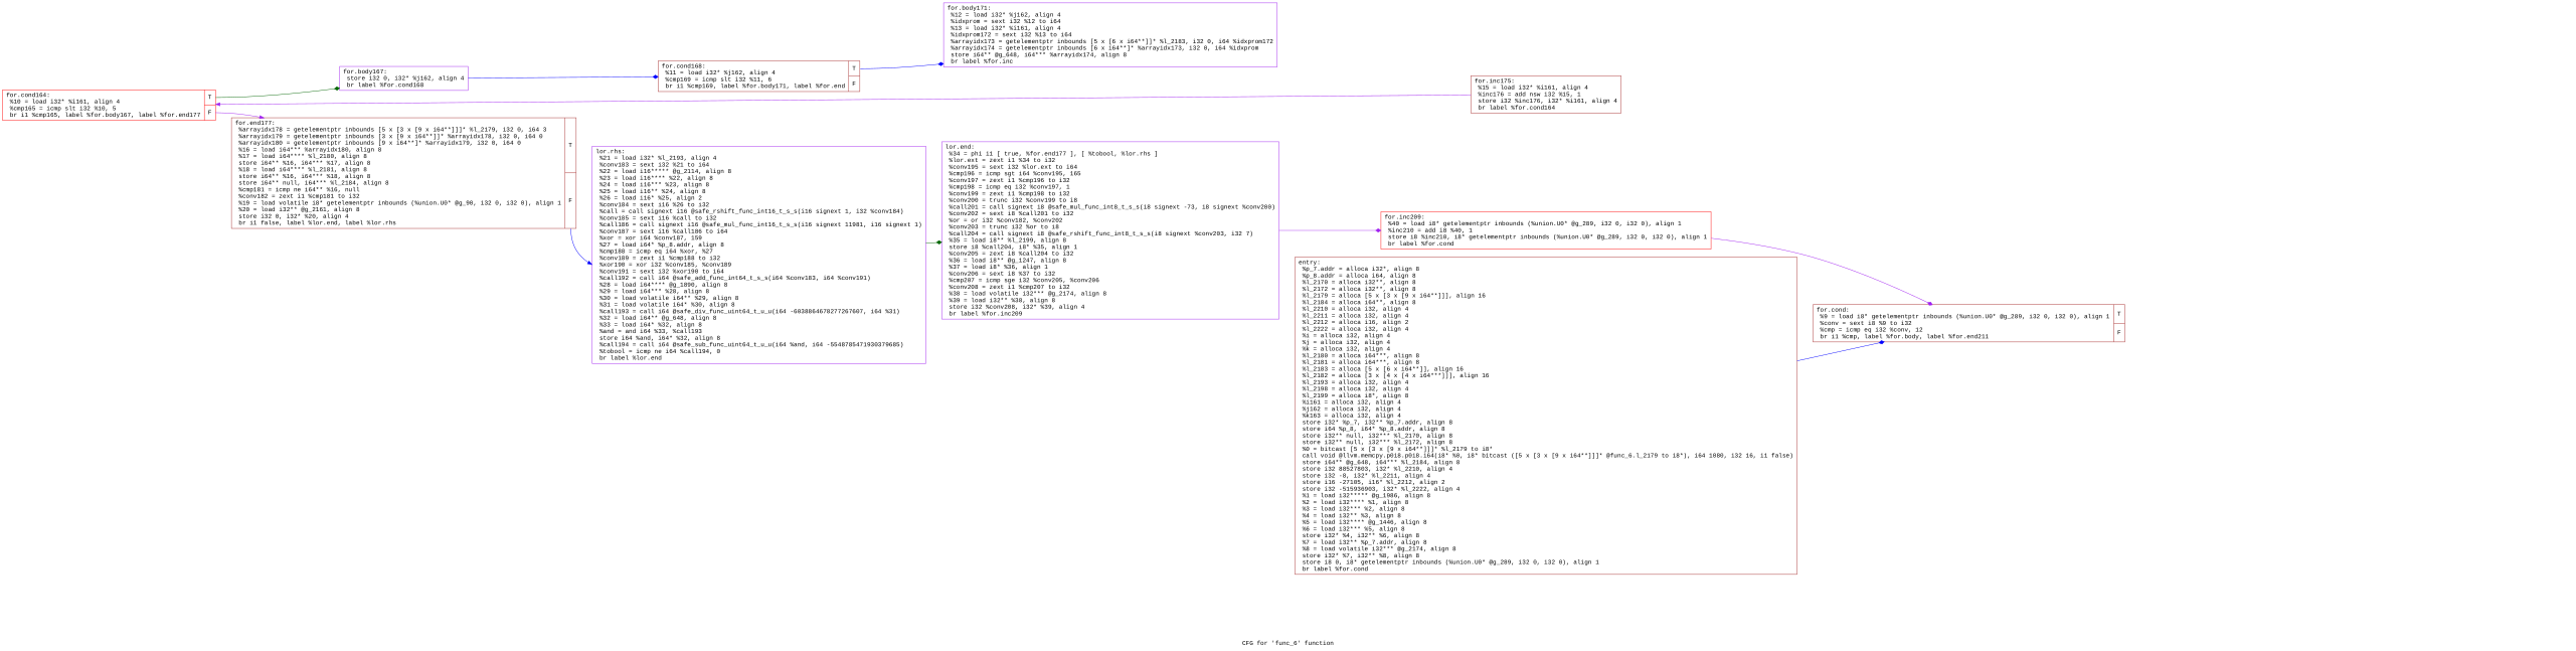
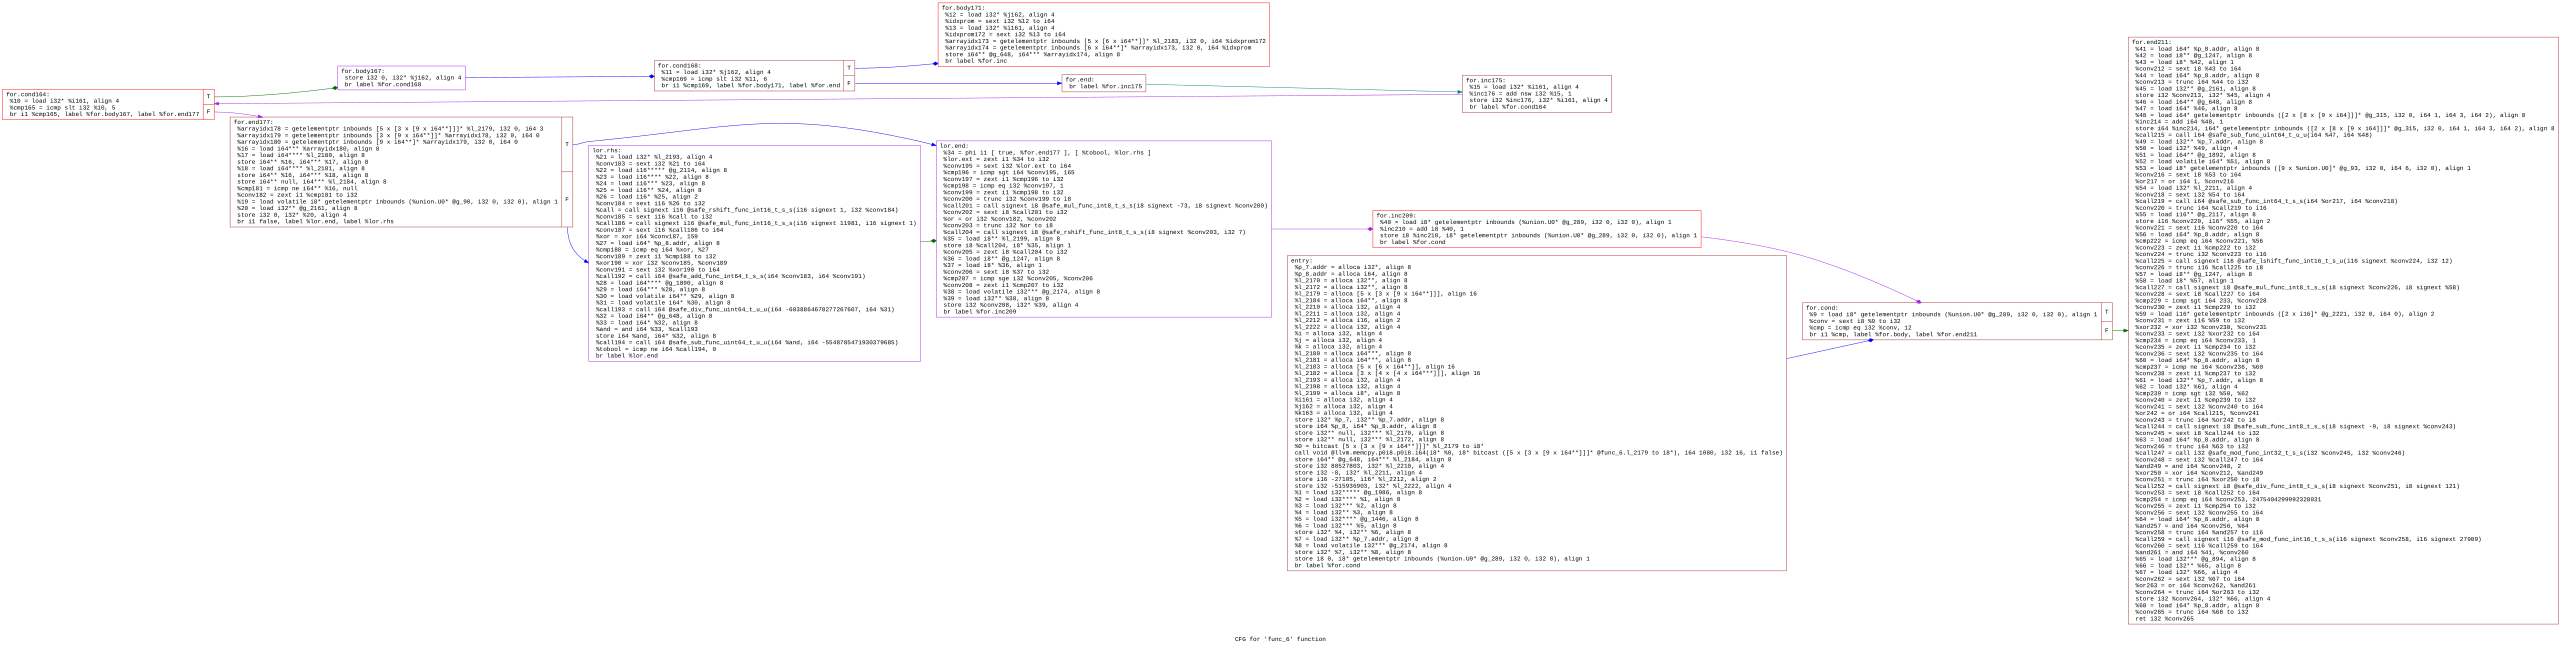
  digraph {
    fontname="Liberation Mono"
    label="CFG for 'func_6' function"
    rankdir=LR
    node [color=brown fontname="Liberation Mono" shape=record]
    edge [arrowhead=diamond color=blue fontname="Liberation Mono"]
    n1 [label="{entry:\l  %p_7.addr = alloca i32*, align 8\l  %p_8.addr = alloca i64, align 8\l  %l_2170 = alloca i32**, align 8\l  %l_2172 = alloca i32**, align 8\l  %l_2179 = alloca [5 x [3 x [9 x i64**]]], align 16\l  %l_2184 = alloca i64**, align 8\l  %l_2210 = alloca i32, align 4\l  %l_2211 = alloca i32, align 4\l  %l_2212 = alloca i16, align 2\l  %l_2222 = alloca i32, align 4\l  %i = alloca i32, align 4\l  %j = alloca i32, align 4\l  %k = alloca i32, align 4\l  %l_2180 = alloca i64***, align 8\l  %l_2181 = alloca i64***, align 8\l  %l_2183 = alloca [5 x [6 x i64**]], align 16\l  %l_2182 = alloca [3 x [4 x [4 x i64***]]], align 16\l  %l_2193 = alloca i32, align 4\l  %l_2198 = alloca i32, align 4\l  %l_2199 = alloca i8*, align 8\l  %i161 = alloca i32, align 4\l  %j162 = alloca i32, align 4\l  %k163 = alloca i32, align 4\l  store i32* %p_7, i32** %p_7.addr, align 8\l  store i64 %p_8, i64* %p_8.addr, align 8\l  store i32** null, i32*** %l_2170, align 8\l  store i32** null, i32*** %l_2172, align 8\l  %0 = bitcast [5 x [3 x [9 x i64**]]]* %l_2179 to i8*\l  call void @llvm.memcpy.p0i8.p0i8.i64(i8* %0, i8* bitcast ([5 x [3 x [9 x i64**]]]* @func_6.l_2179 to i8*), i64 1080, i32 16, i1 false)\l  store i64** @g_648, i64*** %l_2184, align 8\l  store i32 88527803, i32* %l_2210, align 4\l  store i32 -8, i32* %l_2211, align 4\l  store i16 -27105, i16* %l_2212, align 2\l  store i32 -515936903, i32* %l_2222, align 4\l  %1 = load i32***** @g_1986, align 8\l  %2 = load i32**** %1, align 8\l  %3 = load i32*** %2, align 8\l  %4 = load i32** %3, align 8\l  %5 = load i32**** @g_1446, align 8\l  %6 = load i32*** %5, align 8\l  store i32* %4, i32** %6, align 8\l  %7 = load i32** %p_7.addr, align 8\l  %8 = load volatile i32*** @g_2174, align 8\l  store i32* %7, i32** %8, align 8\l  store i8 0, i8* getelementptr inbounds (%union.U0* @g_289, i32 0, i32 0), align 1\l  br label %for.cond\l}"]
    n2 [label="{for.cond:                                         \l  %9 = load i8* getelementptr inbounds (%union.U0* @g_289, i32 0, i32 0), align 1\l  %conv = sext i8 %9 to i32\l  %cmp = icmp eq i32 %conv, 12\l  br i1 %cmp, label %for.body, label %for.end211\l|{<s0>T|<s1>F}}"]
+   n3 [label="{for.end211:                                       \l  %41 = load i64* %p_8.addr, align 8\l  %42 = load i8** @g_1247, align 8\l  %43 = load i8* %42, align 1\l  %conv212 = sext i8 %43 to i64\l  %44 = load i64* %p_8.addr, align 8\l  %conv213 = trunc i64 %44 to i32\l  %45 = load i32** @g_2161, align 8\l  store i32 %conv213, i32* %45, align 4\l  %46 = load i64** @g_648, align 8\l  %47 = load i64* %46, align 8\l  %48 = load i64* getelementptr inbounds ([2 x [8 x [9 x i64]]]* @g_315, i32 0, i64 1, i64 3, i64 2), align 8\l  %inc214 = add i64 %48, 1\l  store i64 %inc214, i64* getelementptr inbounds ([2 x [8 x [9 x i64]]]* @g_315, i32 0, i64 1, i64 3, i64 2), align 8\l  %call215 = call i64 @safe_sub_func_uint64_t_u_u(i64 %47, i64 %48)\l  %49 = load i32** %p_7.addr, align 8\l  %50 = load i32* %49, align 4\l  %51 = load i64** @g_1892, align 8\l  %52 = load volatile i64* %51, align 8\l  %53 = load i8* getelementptr inbounds ([9 x %union.U0]* @g_93, i32 0, i64 6, i32 0), align 1\l  %conv216 = sext i8 %53 to i64\l  %or217 = or i64 1, %conv216\l  %54 = load i32* %l_2211, align 4\l  %conv218 = sext i32 %54 to i64\l  %call219 = call i64 @safe_sub_func_int64_t_s_s(i64 %or217, i64 %conv218)\l  %conv220 = trunc i64 %call219 to i16\l  %55 = load i16** @g_2117, align 8\l  store i16 %conv220, i16* %55, align 2\l  %conv221 = sext i16 %conv220 to i64\l  %56 = load i64* %p_8.addr, align 8\l  %cmp222 = icmp eq i64 %conv221, %56\l  %conv223 = zext i1 %cmp222 to i32\l  %conv224 = trunc i32 %conv223 to i16\l  %call225 = call signext i16 @safe_lshift_func_int16_t_s_u(i16 signext %conv224, i32 12)\l  %conv226 = trunc i16 %call225 to i8\l  %57 = load i8** @g_1247, align 8\l  %58 = load i8* %57, align 1\l  %call227 = call signext i8 @safe_mul_func_int8_t_s_s(i8 signext %conv226, i8 signext %58)\l  %conv228 = sext i8 %call227 to i64\l  %cmp229 = icmp sgt i64 233, %conv228\l  %conv230 = zext i1 %cmp229 to i32\l  %59 = load i16* getelementptr inbounds ([2 x i16]* @g_2221, i32 0, i64 0), align 2\l  %conv231 = zext i16 %59 to i32\l  %xor232 = xor i32 %conv230, %conv231\l  %conv233 = sext i32 %xor232 to i64\l  %cmp234 = icmp eq i64 %conv233, 1\l  %conv235 = zext i1 %cmp234 to i32\l  %conv236 = sext i32 %conv235 to i64\l  %60 = load i64* %p_8.addr, align 8\l  %cmp237 = icmp ne i64 %conv236, %60\l  %conv238 = zext i1 %cmp237 to i32\l  %61 = load i32** %p_7.addr, align 8\l  %62 = load i32* %61, align 4\l  %cmp239 = icmp sgt i32 %50, %62\l  %conv240 = zext i1 %cmp239 to i32\l  %conv241 = sext i32 %conv240 to i64\l  %or242 = or i64 %call215, %conv241\l  %conv243 = trunc i64 %or242 to i8\l  %call244 = call signext i8 @safe_sub_func_int8_t_s_s(i8 signext -9, i8 signext %conv243)\l  %conv245 = sext i8 %call244 to i32\l  %63 = load i64* %p_8.addr, align 8\l  %conv246 = trunc i64 %63 to i32\l  %call247 = call i32 @safe_mod_func_int32_t_s_s(i32 %conv245, i32 %conv246)\l  %conv248 = sext i32 %call247 to i64\l  %and249 = and i64 %conv248, 2\l  %xor250 = xor i64 %conv212, %and249\l  %conv251 = trunc i64 %xor250 to i8\l  %call252 = call signext i8 @safe_div_func_int8_t_s_s(i8 signext %conv251, i8 signext 121)\l  %conv253 = sext i8 %call252 to i64\l  %cmp254 = icmp eq i64 %conv253, 2475404299992328031\l  %conv255 = zext i1 %cmp254 to i32\l  %conv256 = sext i32 %conv255 to i64\l  %64 = load i64* %p_8.addr, align 8\l  %and257 = and i64 %conv256, %64\l  %conv258 = trunc i64 %and257 to i16\l  %call259 = call signext i16 @safe_mod_func_int16_t_s_s(i16 signext %conv258, i16 signext 27909)\l  %conv260 = sext i16 %call259 to i64\l  %and261 = and i64 %41, %conv260\l  %65 = load i32*** @g_894, align 8\l  %66 = load i32** %65, align 8\l  %67 = load i32* %66, align 4\l  %conv262 = sext i32 %67 to i64\l  %or263 = or i64 %conv262, %and261\l  %conv264 = trunc i64 %or263 to i32\l  store i32 %conv264, i32* %66, align 4\l  %68 = load i64* %p_8.addr, align 8\l  %conv265 = trunc i64 %68 to i32\l  ret i32 %conv265\l}"]
    n4 [color=red label="{for.cond164:                                      \l  %10 = load i32* %i161, align 4\l  %cmp165 = icmp slt i32 %10, 5\l  br i1 %cmp165, label %for.body167, label %for.end177\l|{<s0>T|<s1>F}}"]
    n5 [color=purple label="{for.body167:                                      \l  store i32 0, i32* %j162, align 4\l  br label %for.cond168\l}"]
    n6 [label="{for.end177:                                       \l  %arrayidx178 = getelementptr inbounds [5 x [3 x [9 x i64**]]]* %l_2179, i32 0, i64 3\l  %arrayidx179 = getelementptr inbounds [3 x [9 x i64**]]* %arrayidx178, i32 0, i64 0\l  %arrayidx180 = getelementptr inbounds [9 x i64**]* %arrayidx179, i32 0, i64 0\l  %16 = load i64*** %arrayidx180, align 8\l  %17 = load i64**** %l_2180, align 8\l  store i64** %16, i64*** %17, align 8\l  %18 = load i64**** %l_2181, align 8\l  store i64** %16, i64*** %18, align 8\l  store i64** null, i64*** %l_2184, align 8\l  %cmp181 = icmp ne i64** %16, null\l  %conv182 = zext i1 %cmp181 to i32\l  %19 = load volatile i8* getelementptr inbounds (%union.U0* @g_90, i32 0, i32 0), align 1\l  %20 = load i32** @g_2161, align 8\l  store i32 0, i32* %20, align 4\l  br i1 false, label %lor.end, label %lor.rhs\l|{<s0>T|<s1>F}}"]
    n7 [label="{for.cond168:                                      \l  %11 = load i32* %j162, align 4\l  %cmp169 = icmp slt i32 %11, 6\l  br i1 %cmp169, label %for.body171, label %for.end\l|{<s0>T|<s1>F}}"]
    n8 [color=purple label="{lor.end:                                          \l  %34 = phi i1 [ true, %for.end177 ], [ %tobool, %lor.rhs ]\l  %lor.ext = zext i1 %34 to i32\l  %conv195 = sext i32 %lor.ext to i64\l  %cmp196 = icmp sgt i64 %conv195, 165\l  %conv197 = zext i1 %cmp196 to i32\l  %cmp198 = icmp eq i32 %conv197, 1\l  %conv199 = zext i1 %cmp198 to i32\l  %conv200 = trunc i32 %conv199 to i8\l  %call201 = call signext i8 @safe_mul_func_int8_t_s_s(i8 signext -73, i8 signext %conv200)\l  %conv202 = sext i8 %call201 to i32\l  %or = or i32 %conv182, %conv202\l  %conv203 = trunc i32 %or to i8\l  %call204 = call signext i8 @safe_rshift_func_int8_t_s_s(i8 signext %conv203, i32 7)\l  %35 = load i8** %l_2199, align 8\l  store i8 %call204, i8* %35, align 1\l  %conv205 = zext i8 %call204 to i32\l  %36 = load i8** @g_1247, align 8\l  %37 = load i8* %36, align 1\l  %conv206 = sext i8 %37 to i32\l  %cmp207 = icmp sge i32 %conv205, %conv206\l  %conv208 = zext i1 %cmp207 to i32\l  %38 = load volatile i32*** @g_2174, align 8\l  %39 = load i32** %38, align 8\l  store i32 %conv208, i32* %39, align 4\l  br label %for.inc209\l}"]
    n9 [color=purple label="{lor.rhs:                                          \l  %21 = load i32* %l_2193, align 4\l  %conv183 = sext i32 %21 to i64\l  %22 = load i16***** @g_2114, align 8\l  %23 = load i16**** %22, align 8\l  %24 = load i16*** %23, align 8\l  %25 = load i16** %24, align 8\l  %26 = load i16* %25, align 2\l  %conv184 = sext i16 %26 to i32\l  %call = call signext i16 @safe_rshift_func_int16_t_s_s(i16 signext 1, i32 %conv184)\l  %conv185 = sext i16 %call to i32\l  %call186 = call signext i16 @safe_mul_func_int16_t_s_s(i16 signext 11981, i16 signext 1)\l  %conv187 = sext i16 %call186 to i64\l  %xor = xor i64 %conv187, 159\l  %27 = load i64* %p_8.addr, align 8\l  %cmp188 = icmp eq i64 %xor, %27\l  %conv189 = zext i1 %cmp188 to i32\l  %xor190 = xor i32 %conv185, %conv189\l  %conv191 = sext i32 %xor190 to i64\l  %call192 = call i64 @safe_add_func_int64_t_s_s(i64 %conv183, i64 %conv191)\l  %28 = load i64**** @g_1890, align 8\l  %29 = load i64*** %28, align 8\l  %30 = load volatile i64** %29, align 8\l  %31 = load volatile i64* %30, align 8\l  %call193 = call i64 @safe_div_func_uint64_t_u_u(i64 -6038864678277267607, i64 %31)\l  %32 = load i64** @g_648, align 8\l  %33 = load i64* %32, align 8\l  %and = and i64 %33, %call193\l  store i64 %and, i64* %32, align 8\l  %call194 = call i64 @safe_sub_func_uint64_t_u_u(i64 %and, i64 -5548785471930379685)\l  %tobool = icmp ne i64 %call194, 0\l  br label %lor.end\l}"]
-   n10 [color=purple label="{for.body171:                                      \l  %12 = load i32* %j162, align 4\l  %idxprom = sext i32 %12 to i64\l  %13 = load i32* %i161, align 4\l  %idxprom172 = sext i32 %13 to i64\l  %arrayidx173 = getelementptr inbounds [5 x [6 x i64**]]* %l_2183, i32 0, i64 %idxprom172\l  %arrayidx174 = getelementptr inbounds [6 x i64**]* %arrayidx173, i32 0, i64 %idxprom\l  store i64** @g_648, i64*** %arrayidx174, align 8\l  br label %for.inc\l}"]
+   n10 [color=red label="{for.body171:                                      \l  %12 = load i32* %j162, align 4\l  %idxprom = sext i32 %12 to i64\l  %13 = load i32* %i161, align 4\l  %idxprom172 = sext i32 %13 to i64\l  %arrayidx173 = getelementptr inbounds [5 x [6 x i64**]]* %l_2183, i32 0, i64 %idxprom172\l  %arrayidx174 = getelementptr inbounds [6 x i64**]* %arrayidx173, i32 0, i64 %idxprom\l  store i64** @g_648, i64*** %arrayidx174, align 8\l  br label %for.inc\l}"]
+   n11 [label="{for.end:                                          \l  br label %for.inc175\l}"]
    n12 [color=red label="{for.inc209:                                       \l  %40 = load i8* getelementptr inbounds (%union.U0* @g_289, i32 0, i32 0), align 1\l  %inc210 = add i8 %40, 1\l  store i8 %inc210, i8* getelementptr inbounds (%union.U0* @g_289, i32 0, i32 0), align 1\l  br label %for.cond\l}"]
    n13 [label="{for.inc175:                                       \l  %15 = load i32* %i161, align 4\l  %inc176 = add nsw i32 %15, 1\l  store i32 %inc176, i32* %i161, align 4\l  br label %for.cond164\l}"]
    n1 -> n2
+   n2 -> n3 [arrowhead=normal color=darkgreen tailport=s1]
    n4 -> n5 [color=darkgreen tailport=s0]
    n4 -> n6 [arrowhead=normal color=purple tailport=s1]
    n5 -> n7
+   n6 -> n8 [arrowhead=normal tailport=s0]
    n6 -> n9 [arrowhead=normal tailport=s1]
    n7 -> n10 [tailport=s0]
+   n7 -> n11 [arrowhead=normal tailport=s1]
    n8 -> n12 [color=purple]
    n9 -> n8 [color=darkgreen]
+   n11 -> n13 [arrowhead=normal color=teal]
    n12 -> n2 [color=purple]
    n13 -> n4 [arrowhead=normal color=purple]
  }
